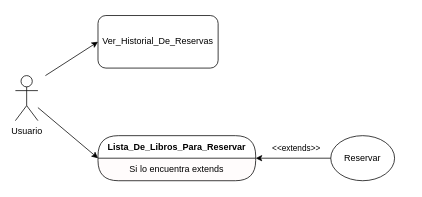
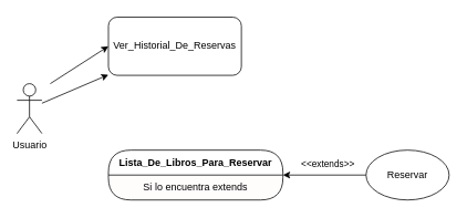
  <mxCell id="0" value="" />
  <mxCell id="1" parent="0" />
  <mxCell id="2" value="Usuario" style="shape=umlActor;verticalLabelPosition=bottom;verticalAlign=top;html=1;outlineConnect=0;" vertex="1" parent="1"><mxGeometry x="20" y="100" width="30" height="60" as="geometry" /></mxCell>
  <mxCell id="3" value="Ver_Historial_De_Reservas" style="whiteSpace=wrap;html=1;rounded=1;" vertex="1" parent="1"><mxGeometry x="130" y="20" width="160" height="70" as="geometry" /></mxCell>
- <mxCell id="4" value="Reservar" style="ellipse;whiteSpace=wrap;html=1;" vertex="1" parent="1"><mxGeometry x="440" y="180" width="85" height="60" as="geometry" /></mxCell>
+ <mxCell id="4" value="Reservar" style="ellipse;whiteSpace=wrap;html=1;" vertex="1" parent="1"><mxGeometry x="440" y="180" width="100" height="60" as="geometry" /></mxCell>
  <mxCell id="5" value="Lista_De_Libros_Para_Reservar" style="swimlane;fontStyle=1;align=center;verticalAlign=middle;childLayout=stackLayout;horizontal=1;startSize=30;horizontalStack=0;resizeParent=0;resizeLast=1;container=0;collapsible=0;rounded=1;arcSize=30;swimlaneFillColor=#FFFCFC;dropTarget=0;" vertex="1" parent="1"><mxGeometry x="130" y="180" width="210" height="60" as="geometry" /></mxCell>
  <mxCell id="6" value="Si lo encuentra extends" style="text;html=1;strokeColor=none;fillColor=none;align=center;verticalAlign=middle;spacingLeft=4;spacingRight=4;whiteSpace=wrap;overflow=hidden;rotatable=0;fontColor=#000000;" vertex="1" parent="5"><mxGeometry y="30" width="210" height="30" as="geometry" /></mxCell>
  <mxCell id="7" value="si quiere" style="text;html=1;strokeColor=none;fillColor=none;align=center;verticalAlign=middle;spacingLeft=4;spacingRight=4;whiteSpace=wrap;overflow=hidden;rotatable=0;fontColor=#000000;" vertex="1" parent="5"><mxGeometry y="60" width="210" as="geometry" /></mxCell>
  <mxCell id="8" value="" style="endArrow=classic;html=1;rounded=0;exitX=0;exitY=0.5;exitDx=0;exitDy=0;entryX=1;entryY=0;entryDx=0;entryDy=0;" edge="1" parent="1" source="4" target="6"><mxGeometry width="50" height="50" relative="1" as="geometry"><mxPoint x="400" y="150" as="sourcePoint" /><mxPoint x="450" y="100" as="targetPoint" /></mxGeometry></mxCell>
  <mxCell id="9" value="&amp;lt;&amp;lt;extends&amp;gt;&amp;gt;" style="edgeLabel;html=1;align=center;verticalAlign=middle;resizable=0;points=[];" connectable="0" vertex="1" parent="1"><mxGeometry x="399.996" y="200" as="geometry"><mxPoint x="-6" y="-4" as="offset" /></mxGeometry></mxCell>
  <mxCell id="10" value="" style="endArrow=classic;html=1;rounded=0;entryX=0;entryY=0.5;entryDx=0;entryDy=0;" edge="1" parent="1" target="3"><mxGeometry width="50" height="50" relative="1" as="geometry"><mxPoint x="60" y="100" as="sourcePoint" /><mxPoint x="30" y="110" as="targetPoint" /></mxGeometry></mxCell>
- <mxCell id="11" value="" style="endArrow=classic;html=1;rounded=0;entryX=0;entryY=0;entryDx=0;entryDy=0;" edge="1" parent="1" source="2" target="6"><mxGeometry width="50" height="50" relative="1" as="geometry"><mxPoint x="70" y="170" as="sourcePoint" /><mxPoint x="140" y="65" as="targetPoint" /></mxGeometry></mxCell>
+ <mxCell id="11" value="" style="endArrow=classic;html=1;rounded=0;" edge="1" parent="1" source="2" target="3"><mxGeometry width="50" height="50" relative="1" as="geometry"><mxPoint x="70" y="170" as="sourcePoint" /><mxPoint x="140" y="65" as="targetPoint" /></mxGeometry></mxCell>
